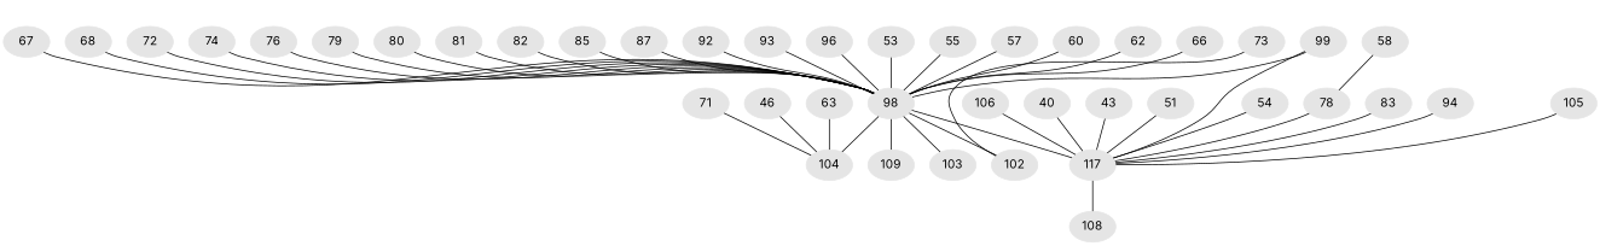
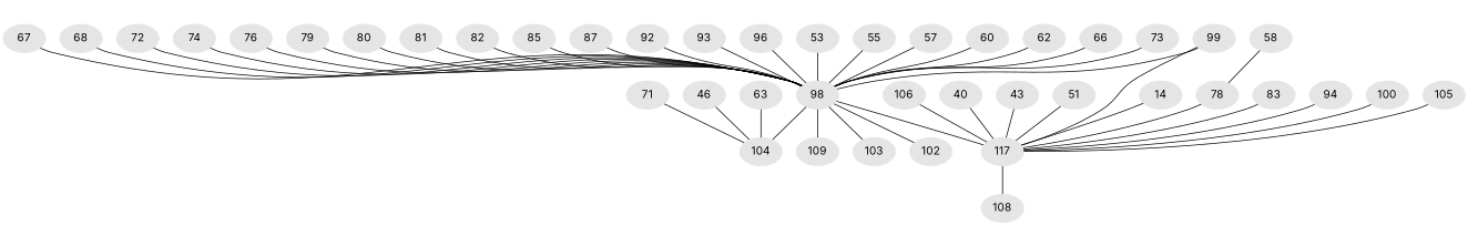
  graph {
    fontname=Inter
    node [color=gray90 fontname=Inter style=filled]
    edge [fontname=Inter]
    n1 [label=117 super="+24+64+25+35+37"]
    108 [super="+88+77+90"]
    40
    43
    104 [super="+9+101"]
    n6 [label=46]
    51 [super="+48"]
    53 [super="+49"]
    98 [super="+16+28+97+75+65+95+89+15+26+29+36+38+39+41+46"]
    102 [super="+56+91"]
    103
    109 [super="+61"]
-   54
+   54 [label=14]
    55
    57
    78 [super="+33"]
    58
    60
    62
    63
    66
    67 [super="+10"]
    68
    71
    72
    73
    74
    76
    79
    80
    81
    82 [super="+7+23"]
    83 [super="+69"]
    85
    87
    92
    93
    94
    96
    99
+   100 [super="+6"]
    105
    106
    n1 -- 108 [weight=2]
    40 -- n1
    43 -- n1
    n6 -- 104
    51 -- n1
    53 -- 98
    98 -- n1 [weight=8]
    98 -- 104 [weight=5]
    98 -- 102
    98 -- 103
    98 -- 109 [weight=2]
    54 -- n1
    55 -- 98
    57 -- 98
    78 -- n1 [weight=2]
    58 -- 78
    60 -- 98 [weight=2]
    62 -- 98
    63 -- 104
    66 -- 98
    67 -- 98
    68 -- 98
    71 -- 104
    72 -- 98
-   73 -- 102
+   73 -- 98
    74 -- 98
    76 -- 98
    79 -- 98
    80 -- 98
    81 -- 98
    82 -- 98 [weight=2]
    83 -- n1
    85 -- 98
    87 -- 98
    92 -- 98
    93 -- 98
    94 -- n1
    96 -- 98
    99 -- n1
    99 -- 98 [weight=5]
+   100 -- n1
    105 -- n1
    106 -- n1
  }
